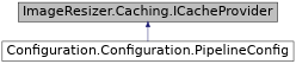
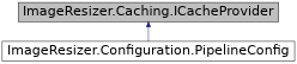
  digraph {
    node [color=black fontname=Helvetica fontsize=24 shape=record style=filled]
    n1 [fillcolor=grey75 fontcolor=black height=0.2 label="ImageResizer.Caching.ICacheProvider" width=0.4]
-   n2 [fillcolor=white height=0.2 label="Configuration.Configuration.PipelineConfig" width=0.4]
+   n2 [fillcolor=white height=0.2 label="ImageResizer.Configuration.PipelineConfig" width=0.4]
    n1 -> n2 [color=midnightblue dir=back fontname=Helvetica fontsize=24 labelfontname=Helvetica labelfontsize=24 style=solid]
  }
